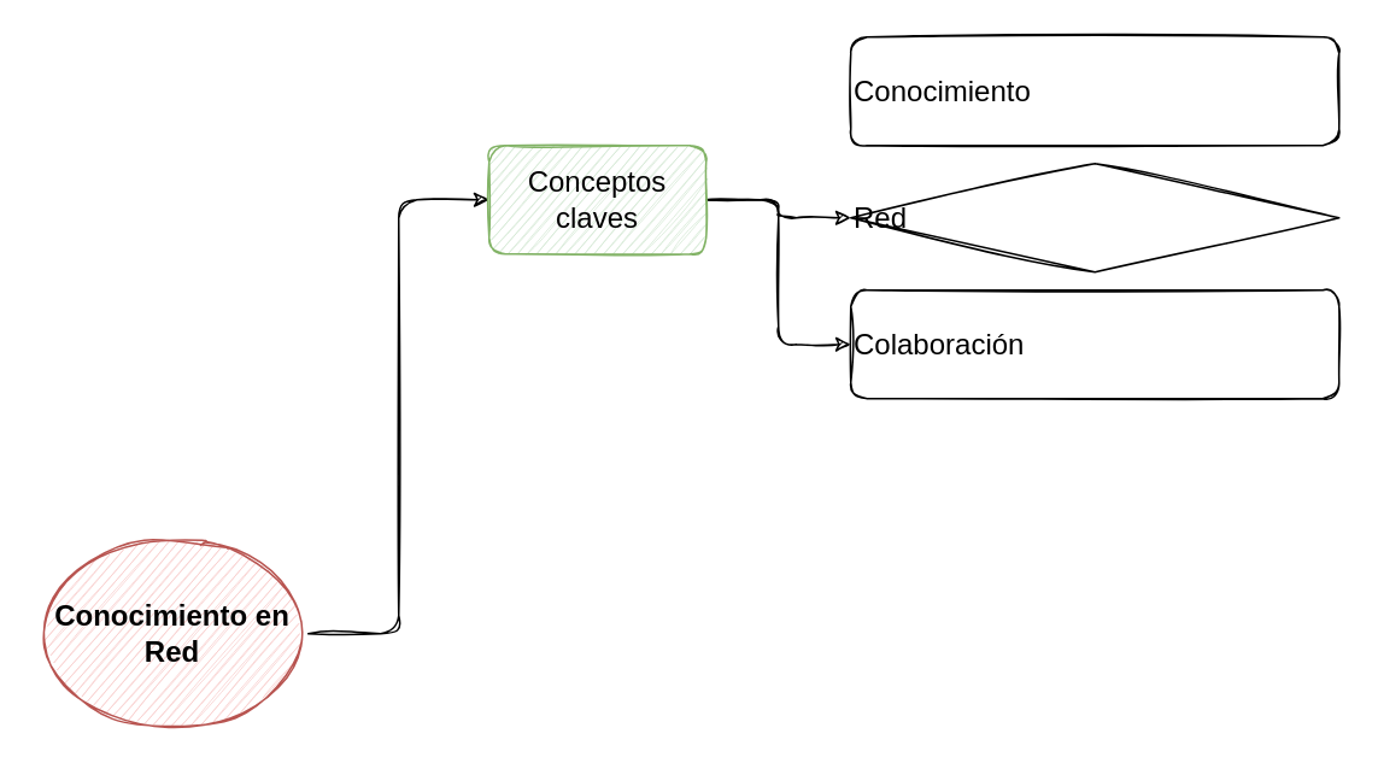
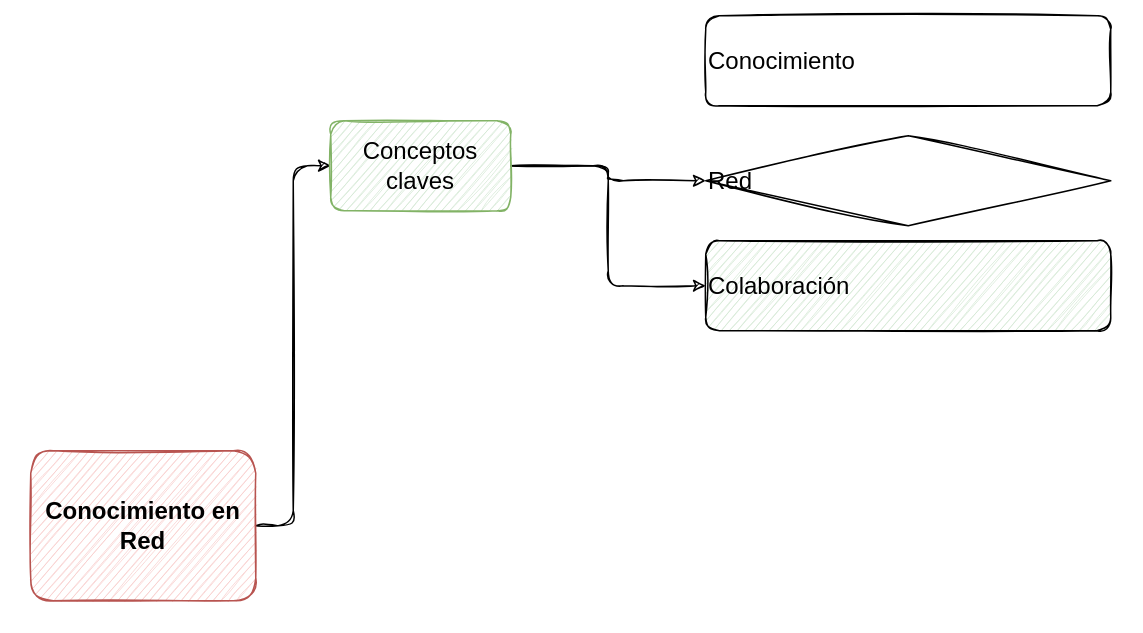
  <mxCell id="0" />
  <mxCell id="1" parent="0" />
  <mxCell id="2" style="edgeStyle=orthogonalEdgeStyle;sketch=1;orthogonalLoop=1;jettySize=auto;html=1;entryX=0;entryY=0.5;entryDx=0;entryDy=0;fontSize=16;" edge="1" parent="1" source="3" target="6"><mxGeometry relative="1" as="geometry" /></mxCell>
- <mxCell id="3" value="&lt;font style=&quot;font-size: 16px&quot;&gt;Conocimiento en Red&lt;/font&gt;" style="ellipse;whiteSpace=wrap;html=1;fontStyle=1;rounded=0;sketch=1;fontSize=14;fillColor=#f8cecc;strokeColor=#b85450;" vertex="1" parent="1"><mxGeometry x="20" y="300" width="150" height="100" as="geometry" /></mxCell>
+ <mxCell id="3" value="&lt;font style=&quot;font-size: 16px&quot;&gt;Conocimiento en Red&lt;/font&gt;" style="whiteSpace=wrap;html=1;fontStyle=1;sketch=1;fontSize=14;fillColor=#f8cecc;strokeColor=#b85450;rounded=1;" vertex="1" parent="1"><mxGeometry x="20" y="300" width="150" height="100" as="geometry" /></mxCell>
  <mxCell id="4" style="edgeStyle=orthogonalEdgeStyle;sketch=1;orthogonalLoop=1;jettySize=auto;html=1;entryX=0;entryY=0.5;entryDx=0;entryDy=0;fontSize=16;" edge="1" parent="1" source="6" target="9"><mxGeometry relative="1" as="geometry" /></mxCell>
  <mxCell id="5" style="edgeStyle=orthogonalEdgeStyle;sketch=1;orthogonalLoop=1;jettySize=auto;html=1;entryX=0;entryY=0.5;entryDx=0;entryDy=0;fontSize=16;" edge="1" parent="1" source="6" target="8"><mxGeometry relative="1" as="geometry" /></mxCell>
- <mxCell id="6" value="Conceptos claves" style="rounded=1;whiteSpace=wrap;html=1;sketch=1;fontSize=16;fillColor=#d5e8d4;strokeColor=#82b366;" vertex="1" parent="1"><mxGeometry x="270" y="80" width="120" height="60" as="geometry" /></mxCell>
- <mxCell id="7" value="Conocimiento" style="rounded=1;whiteSpace=wrap;html=1;sketch=1;fontSize=16;align=left;" vertex="1" parent="1"><mxGeometry x="470" y="20" width="270" height="60" as="geometry" /></mxCell>
- <mxCell id="8" value="Colaboración" style="rounded=1;whiteSpace=wrap;html=1;sketch=1;fontSize=16;align=left;" vertex="1" parent="1"><mxGeometry x="470" y="160" width="270" height="60" as="geometry" /></mxCell>
+ <mxCell id="6" value="Conceptos claves" style="rounded=1;whiteSpace=wrap;html=1;sketch=1;fontSize=16;fillColor=#d5e8d4;strokeColor=#82b366;" vertex="1" parent="1"><mxGeometry x="220" y="80" width="120" height="60" as="geometry" /></mxCell>
+ <mxCell id="7" value="Conocimiento" style="rounded=1;whiteSpace=wrap;html=1;sketch=1;fontSize=16;align=left;" vertex="1" parent="1"><mxGeometry x="470" y="10" width="270" height="60" as="geometry" /></mxCell>
+ <mxCell id="8" value="Colaboración" style="rounded=1;whiteSpace=wrap;html=1;sketch=1;fontSize=16;align=left;fillColor=#d5e8d4;" vertex="1" parent="1"><mxGeometry x="470" y="160" width="270" height="60" as="geometry" /></mxCell>
  <mxCell id="9" value="Red" style="rhombus;whiteSpace=wrap;html=1;sketch=1;fontSize=16;align=left;" vertex="1" parent="1"><mxGeometry x="470" y="90" width="270" height="60" as="geometry" /></mxCell>
